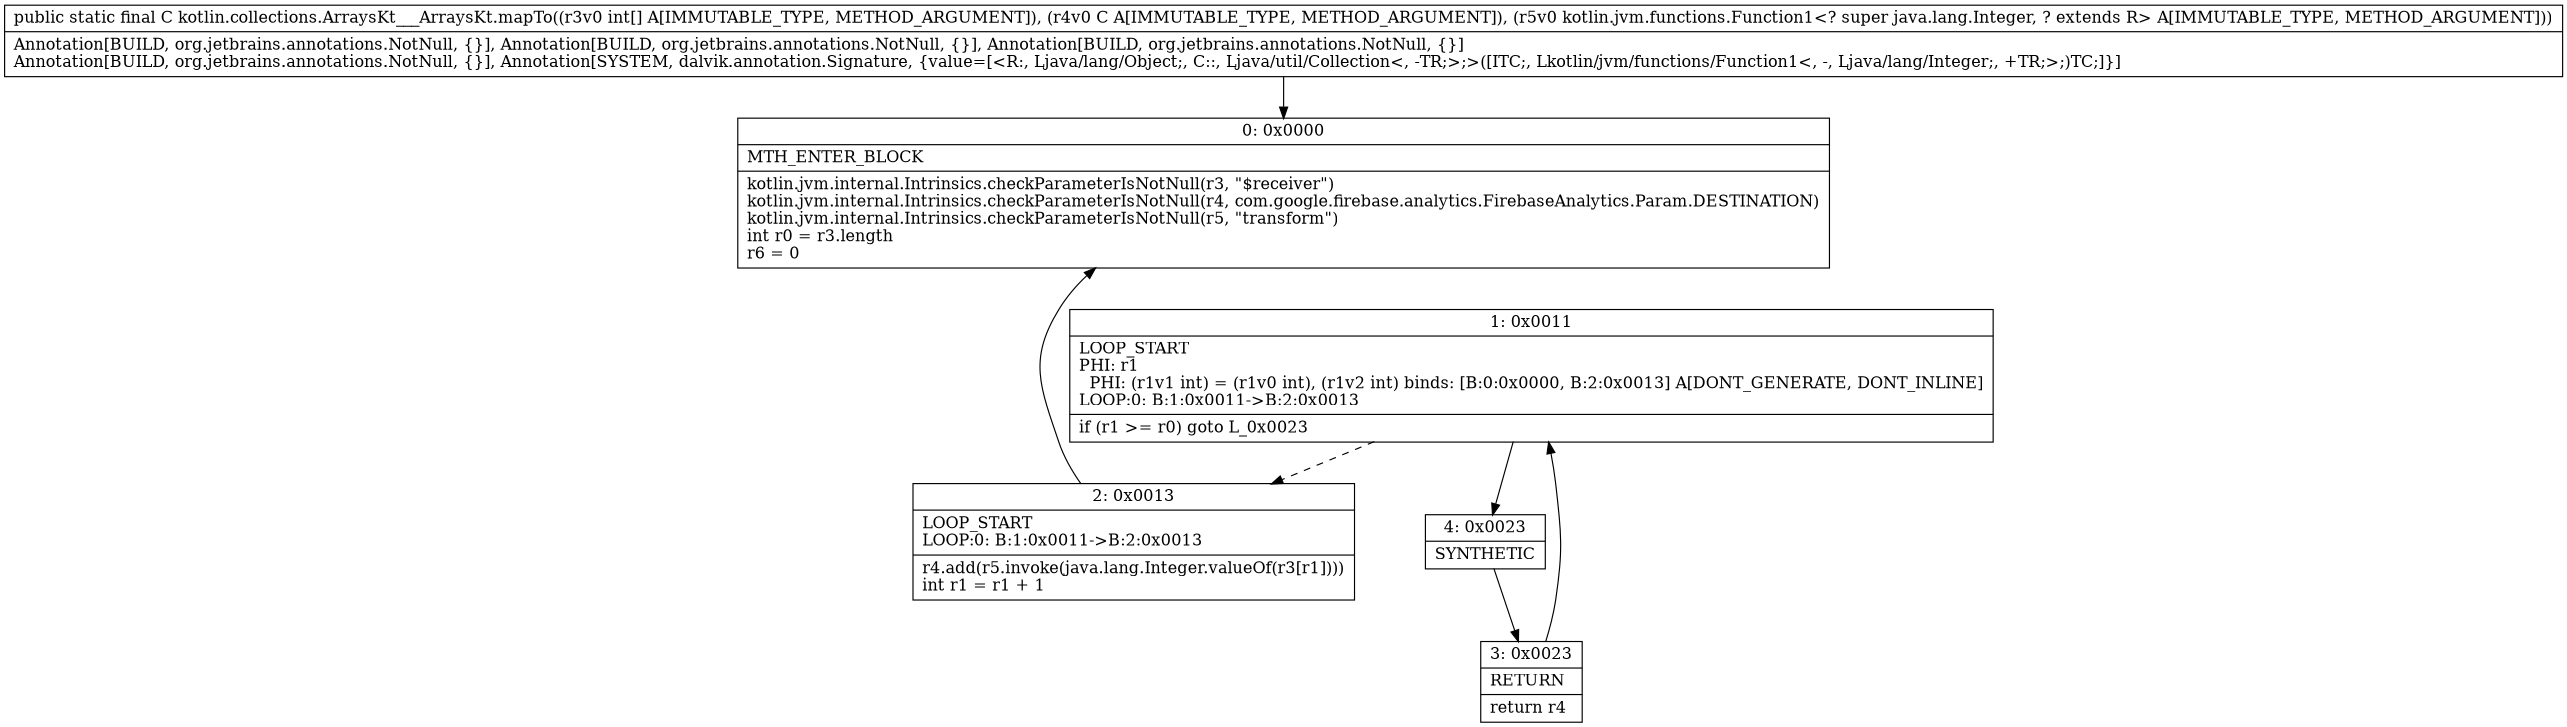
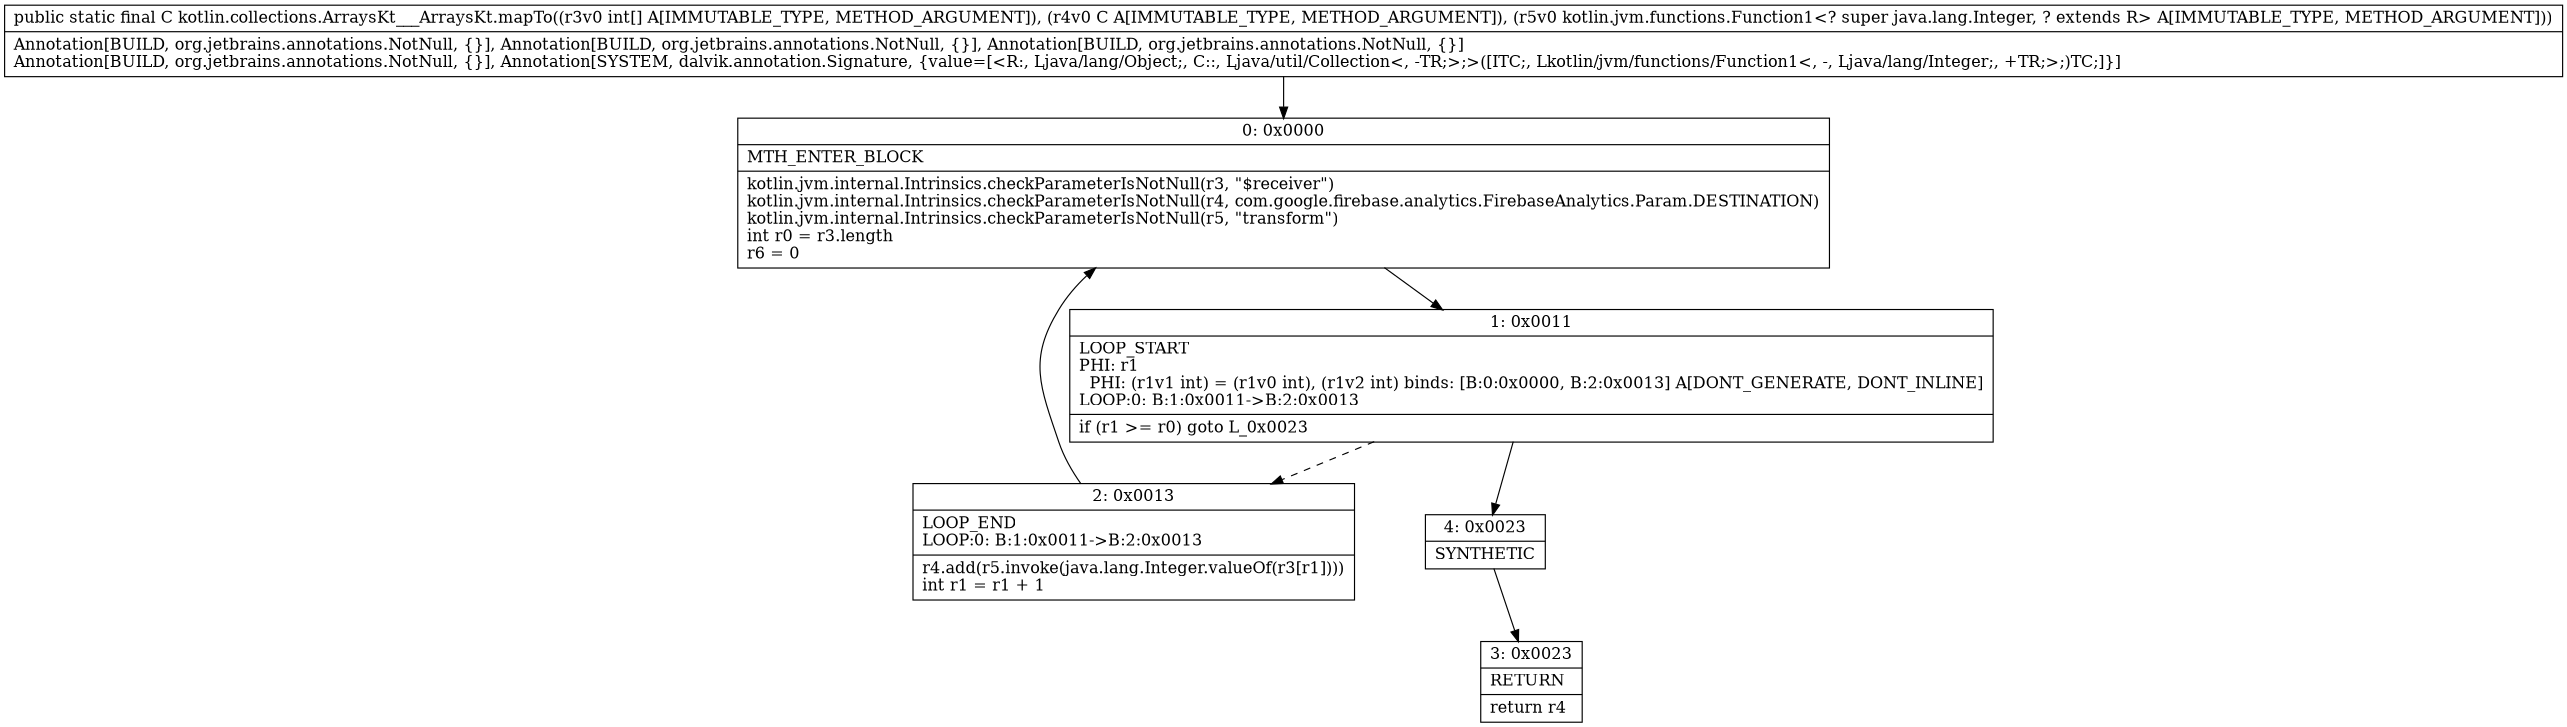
  digraph {
    node [shape=record]
    n1 [label="{0\:\ 0x0000|MTH_ENTER_BLOCK\l|kotlin.jvm.internal.Intrinsics.checkParameterIsNotNull(r3, \"$receiver\")\lkotlin.jvm.internal.Intrinsics.checkParameterIsNotNull(r4, com.google.firebase.analytics.FirebaseAnalytics.Param.DESTINATION)\lkotlin.jvm.internal.Intrinsics.checkParameterIsNotNull(r5, \"transform\")\lint r0 = r3.length\lr6 = 0\l}"]
    n2 [label="{1\:\ 0x0011|LOOP_START\lPHI: r1 \l  PHI: (r1v1 int) = (r1v0 int), (r1v2 int) binds: [B:0:0x0000, B:2:0x0013] A[DONT_GENERATE, DONT_INLINE]\lLOOP:0: B:1:0x0011\-\>B:2:0x0013\l|if (r1 \>= r0) goto L_0x0023\l}"]
-   n3 [label="{2\:\ 0x0013|LOOP_START\lLOOP:0: B:1:0x0011\-\>B:2:0x0013\l|r4.add(r5.invoke(java.lang.Integer.valueOf(r3[r1])))\lint r1 = r1 + 1\l}"]
+   n3 [label="{2\:\ 0x0013|LOOP_END\lLOOP:0: B:1:0x0011\-\>B:2:0x0013\l|r4.add(r5.invoke(java.lang.Integer.valueOf(r3[r1])))\lint r1 = r1 + 1\l}"]
    n4 [label="{4\:\ 0x0023|SYNTHETIC\l}"]
    n5 [label="{3\:\ 0x0023|RETURN\l|return r4\l}"]
    n6 [label="{public static final C kotlin.collections.ArraysKt___ArraysKt.mapTo((r3v0 int[] A[IMMUTABLE_TYPE, METHOD_ARGUMENT]), (r4v0 C A[IMMUTABLE_TYPE, METHOD_ARGUMENT]), (r5v0 kotlin.jvm.functions.Function1\<? super java.lang.Integer, ? extends R\> A[IMMUTABLE_TYPE, METHOD_ARGUMENT]))  | Annotation[BUILD, org.jetbrains.annotations.NotNull, \{\}], Annotation[BUILD, org.jetbrains.annotations.NotNull, \{\}], Annotation[BUILD, org.jetbrains.annotations.NotNull, \{\}]\lAnnotation[BUILD, org.jetbrains.annotations.NotNull, \{\}], Annotation[SYSTEM, dalvik.annotation.Signature, \{value=[\<R:, Ljava\/lang\/Object;, C::, Ljava\/util\/Collection\<, \-TR;\>;\>([ITC;, Lkotlin\/jvm\/functions\/Function1\<, \-, Ljava\/lang\/Integer;, +TR;\>;)TC;]\}]\l}"]
-   n5 -> n2
+   n1 -> n2
    n2 -> n3 [style=dashed]
    n2 -> n4
    n3 -> n1
    n4 -> n5
    n6 -> n1
  }
